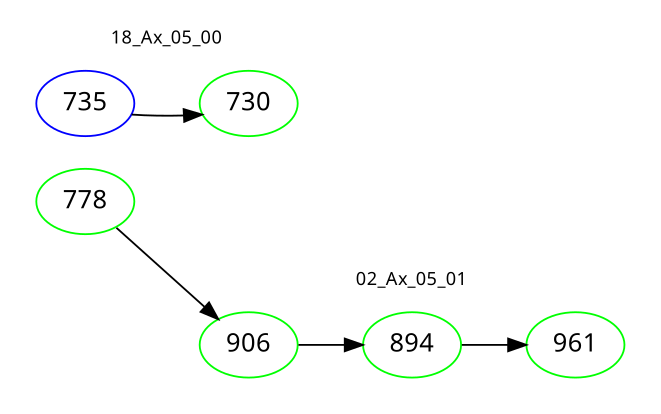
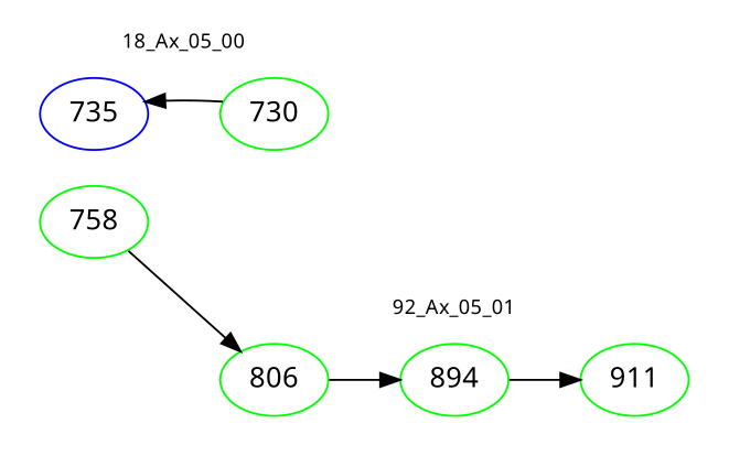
  digraph {
    fontname="Noto Sans"
    rankdir=LR
    node [color=green fontname="Noto Sans"]
    edge [color=black fontname="Noto Sans"]
-   n1 [label=778]
+   n1 [label=758]
    n2 [color=blue label=735]
    n3 [label=730]
-   n4 [label=906]
+   n4 [label=806]
    n5 [label=894]
-   n6 [label=961]
+   n6 [label=911]
    subgraph cluster_1 {
      color=white
      fontsize=10
      label="18_Ax_05_00"
      n1
      n2
      n3
    }
    subgraph cluster_2 {
      color=white
      fontsize=10
-     label="02_Ax_05_01"
+     label="92_Ax_05_01"
      n4
      n5
      n6
    }
    n1 -> n4
-   n2 -> n3
+   n3 -> n2
    n4 -> n5
    n5 -> n6
  }
